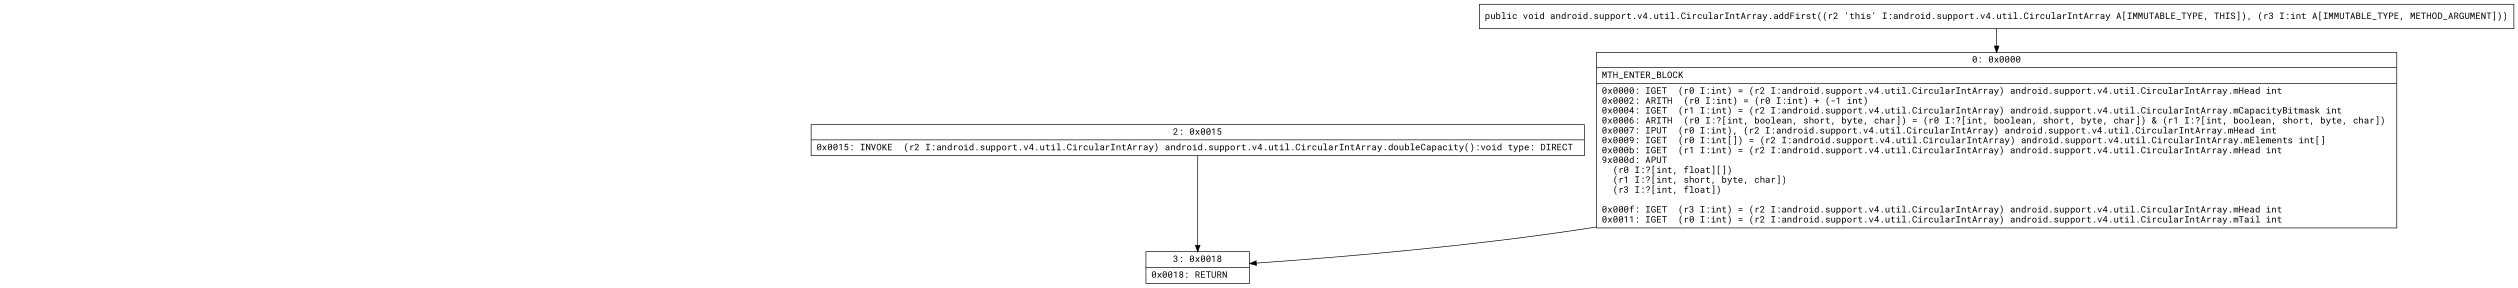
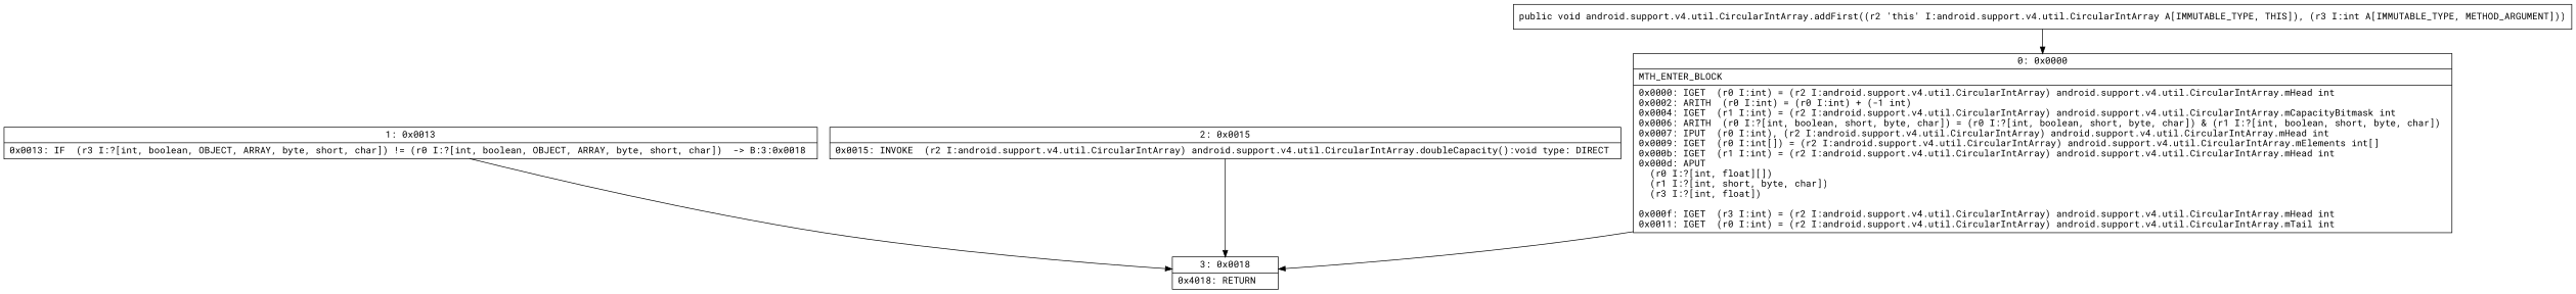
  digraph {
    fontname="Roboto Mono"
    node [fontname="Roboto Mono" shape=record]
    edge [fontname="Roboto Mono"]
-   n1 [label="{0\:\ 0x0000|MTH_ENTER_BLOCK\l|0x0000: IGET  (r0 I:int) = (r2 I:android.support.v4.util.CircularIntArray) android.support.v4.util.CircularIntArray.mHead int \l0x0002: ARITH  (r0 I:int) = (r0 I:int) + (\-1 int) \l0x0004: IGET  (r1 I:int) = (r2 I:android.support.v4.util.CircularIntArray) android.support.v4.util.CircularIntArray.mCapacityBitmask int \l0x0006: ARITH  (r0 I:?[int, boolean, short, byte, char]) = (r0 I:?[int, boolean, short, byte, char]) & (r1 I:?[int, boolean, short, byte, char]) \l0x0007: IPUT  (r0 I:int), (r2 I:android.support.v4.util.CircularIntArray) android.support.v4.util.CircularIntArray.mHead int \l0x0009: IGET  (r0 I:int[]) = (r2 I:android.support.v4.util.CircularIntArray) android.support.v4.util.CircularIntArray.mElements int[] \l0x000b: IGET  (r1 I:int) = (r2 I:android.support.v4.util.CircularIntArray) android.support.v4.util.CircularIntArray.mHead int \l9x000d: APUT  \l  (r0 I:?[int, float][])\l  (r1 I:?[int, short, byte, char])\l  (r3 I:?[int, float])\l \l0x000f: IGET  (r3 I:int) = (r2 I:android.support.v4.util.CircularIntArray) android.support.v4.util.CircularIntArray.mHead int \l0x0011: IGET  (r0 I:int) = (r2 I:android.support.v4.util.CircularIntArray) android.support.v4.util.CircularIntArray.mTail int \l}"]
-   n2 [label="{3\:\ 0x0018|0x0018: RETURN   \l}"]
+   n1 [label="{0\:\ 0x0000|MTH_ENTER_BLOCK\l|0x0000: IGET  (r0 I:int) = (r2 I:android.support.v4.util.CircularIntArray) android.support.v4.util.CircularIntArray.mHead int \l0x0002: ARITH  (r0 I:int) = (r0 I:int) + (\-1 int) \l0x0004: IGET  (r1 I:int) = (r2 I:android.support.v4.util.CircularIntArray) android.support.v4.util.CircularIntArray.mCapacityBitmask int \l0x0006: ARITH  (r0 I:?[int, boolean, short, byte, char]) = (r0 I:?[int, boolean, short, byte, char]) & (r1 I:?[int, boolean, short, byte, char]) \l0x0007: IPUT  (r0 I:int), (r2 I:android.support.v4.util.CircularIntArray) android.support.v4.util.CircularIntArray.mHead int \l0x0009: IGET  (r0 I:int[]) = (r2 I:android.support.v4.util.CircularIntArray) android.support.v4.util.CircularIntArray.mElements int[] \l0x000b: IGET  (r1 I:int) = (r2 I:android.support.v4.util.CircularIntArray) android.support.v4.util.CircularIntArray.mHead int \l0x000d: APUT  \l  (r0 I:?[int, float][])\l  (r1 I:?[int, short, byte, char])\l  (r3 I:?[int, float])\l \l0x000f: IGET  (r3 I:int) = (r2 I:android.support.v4.util.CircularIntArray) android.support.v4.util.CircularIntArray.mHead int \l0x0011: IGET  (r0 I:int) = (r2 I:android.support.v4.util.CircularIntArray) android.support.v4.util.CircularIntArray.mTail int \l}"]
+   n2 [label="{3\:\ 0x0018|0x4018: RETURN   \l}"]
+   n3 [label="{1\:\ 0x0013|0x0013: IF  (r3 I:?[int, boolean, OBJECT, ARRAY, byte, short, char]) != (r0 I:?[int, boolean, OBJECT, ARRAY, byte, short, char])  \-\> B:3:0x0018 \l}"]
    n4 [label="{2\:\ 0x0015|0x0015: INVOKE  (r2 I:android.support.v4.util.CircularIntArray) android.support.v4.util.CircularIntArray.doubleCapacity():void type: DIRECT \l}"]
    n5 [label="{public void android.support.v4.util.CircularIntArray.addFirst((r2 'this' I:android.support.v4.util.CircularIntArray A[IMMUTABLE_TYPE, THIS]), (r3 I:int A[IMMUTABLE_TYPE, METHOD_ARGUMENT])) }"]
    n1 -> n2
+   n3 -> n2
    n4 -> n2
    n5 -> n1
  }
